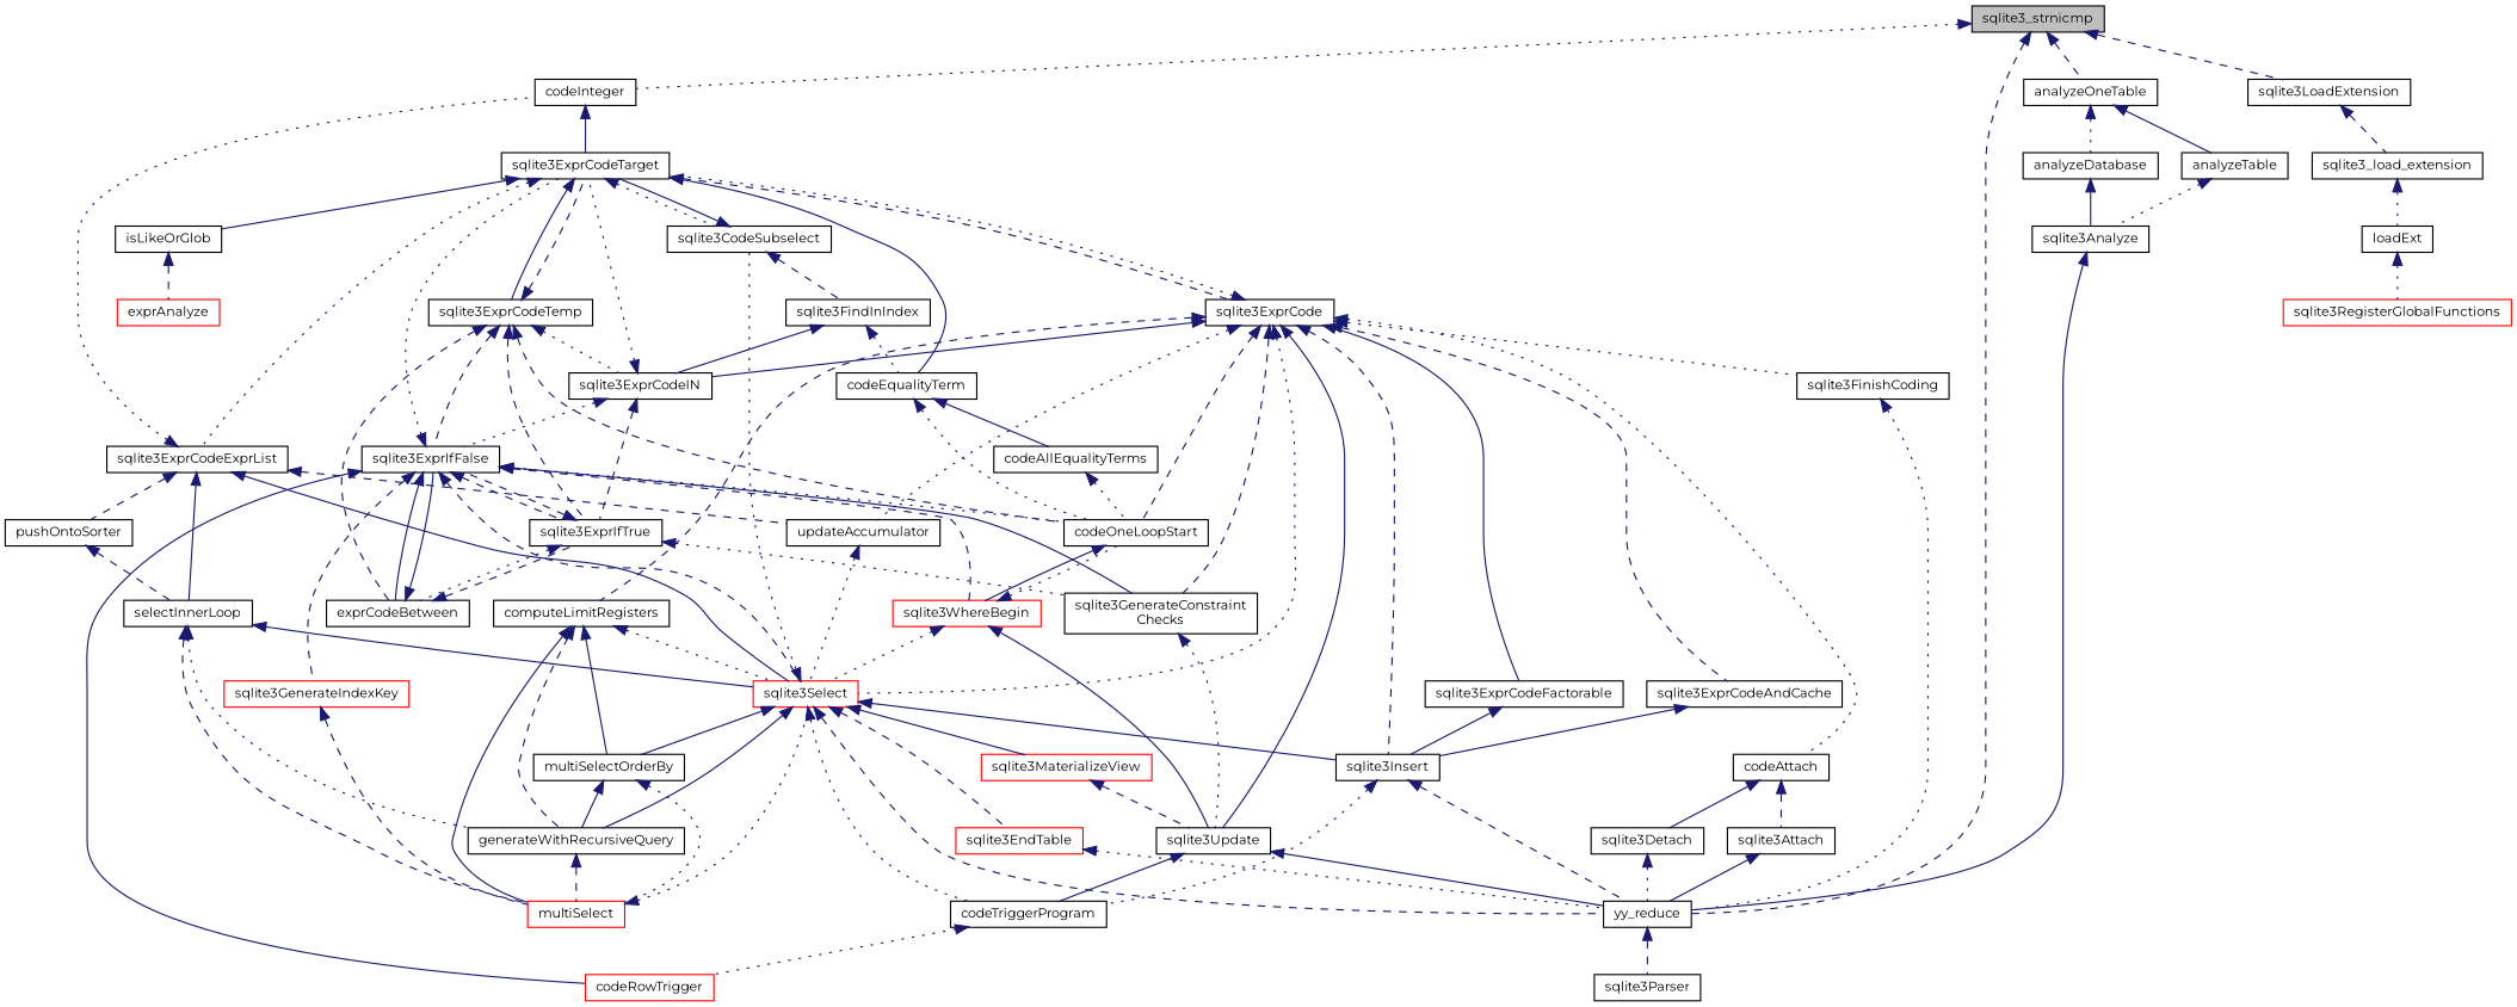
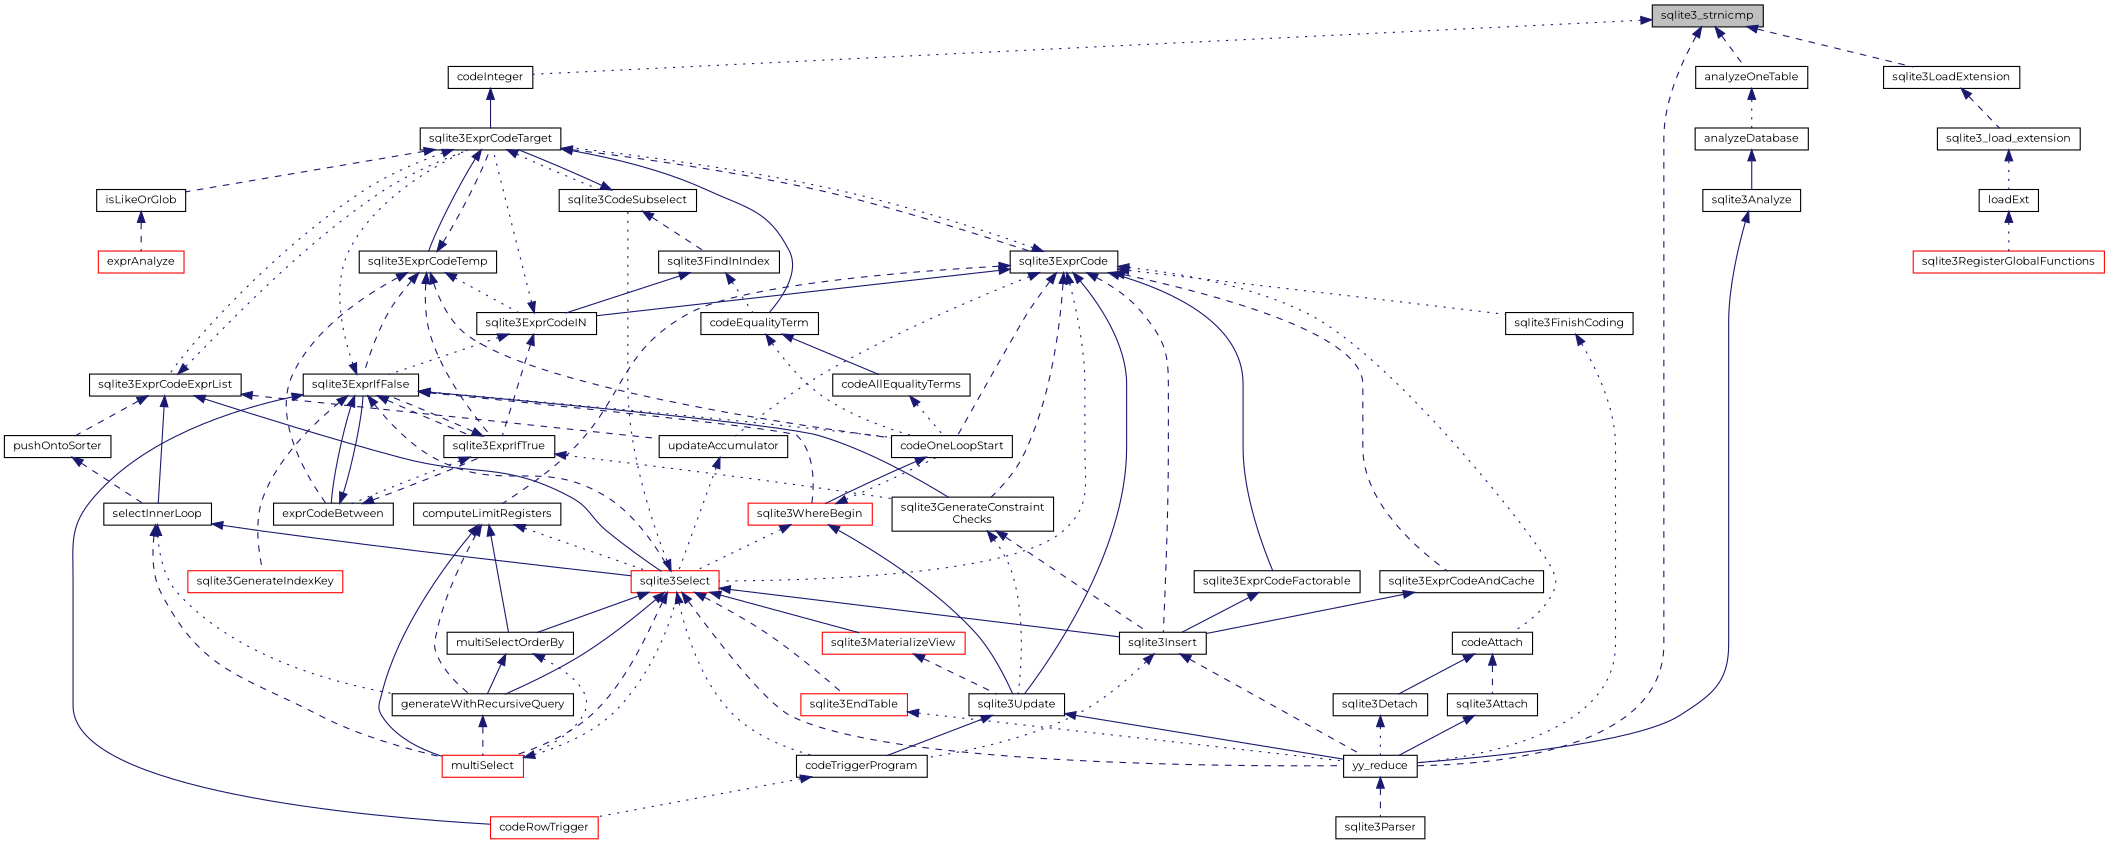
  digraph {
    fontname=Montserrat
    rankdir=TB
    node [color=black fillcolor=white fontname=Montserrat fontsize=10 shape=record style=filled]
    edge [color=midnightblue dir=back fontname=Montserrat fontsize=10 labelfontname=FreeSans labelfontsize=10 style=dotted]
    n1 [fillcolor=grey75 fontcolor=black height=0.2 label=sqlite3_strnicmp width=0.4]
    n2 [height=0.2 label=codeInteger width=0.4]
    n3 [height=0.2 label=yy_reduce width=0.4]
    n4 [height=0.2 label=analyzeOneTable width=0.4]
    n5 [height=0.2 label=sqlite3LoadExtension width=0.4]
    n6 [height=0.2 label=sqlite3ExprCodeTarget width=0.4]
    n7 [height=0.2 label=sqlite3Parser width=0.4]
    n8 [height=0.2 label=analyzeDatabase width=0.4]
-   n9 [height=0.2 label=analyzeTable width=0.4]
    n10 [height=0.2 label=sqlite3_load_extension width=0.4]
    n11 [height=0.2 label=sqlite3CodeSubselect width=0.4]
    n12 [height=0.2 label=codeEqualityTerm width=0.4]
    n13 [height=0.2 label=sqlite3ExprCodeTemp width=0.4]
    n14 [height=0.2 label=sqlite3ExprCode width=0.4]
    n15 [height=0.2 label=sqlite3ExprCodeExprList width=0.4]
    n16 [height=0.2 label=isLikeOrGlob width=0.4]
    n17 [height=0.2 label=sqlite3FindInIndex width=0.4]
    n18 [height=0.2 label=codeOneLoopStart width=0.4]
    n19 [height=0.2 label=codeAllEqualityTerms width=0.4]
    n20 [height=0.2 label=sqlite3ExprCodeIN width=0.4]
    n21 [height=0.2 label=sqlite3ExprIfTrue width=0.4]
    n22 [height=0.2 label=sqlite3ExprIfFalse width=0.4]
    n23 [height=0.2 label=exprCodeBetween width=0.4]
    n24 [height=0.2 label="sqlite3GenerateConstraint\lChecks" width=0.4]
    n25 [color=red height=0.2 label=sqlite3Select width=0.4]
    n26 [height=0.2 label=sqlite3Insert width=0.4]
    n27 [height=0.2 label=sqlite3Update width=0.4]
    n28 [height=0.2 label=sqlite3ExprCodeFactorable width=0.4]
    n29 [height=0.2 label=sqlite3ExprCodeAndCache width=0.4]
    n30 [height=0.2 label=codeAttach width=0.4]
    n31 [height=0.2 label=sqlite3FinishCoding width=0.4]
    n32 [height=0.2 label=computeLimitRegisters width=0.4]
    n33 [height=0.2 label=updateAccumulator width=0.4]
    n34 [height=0.2 label=pushOntoSorter width=0.4]
    n35 [height=0.2 label=selectInnerLoop width=0.4]
    n36 [color=red height=0.2 label=exprAnalyze width=0.4]
    n37 [color=red height=0.2 label=sqlite3GenerateIndexKey width=0.4]
    n38 [color=red height=0.2 label=codeRowTrigger width=0.4]
    n39 [color=red height=0.2 label=sqlite3WhereBegin width=0.4]
    n40 [height=0.2 label=codeTriggerProgram width=0.4]
    n41 [color=red height=0.2 label=sqlite3EndTable width=0.4]
    n42 [color=red height=0.2 label=sqlite3MaterializeView width=0.4]
    n43 [height=0.2 label=generateWithRecursiveQuery width=0.4]
    n44 [color=red height=0.2 label=multiSelect width=0.4]
    n45 [height=0.2 label=multiSelectOrderBy width=0.4]
    n46 [height=0.2 label=sqlite3Detach width=0.4]
    n47 [height=0.2 label=sqlite3Attach width=0.4]
    n48 [height=0.2 label=sqlite3Analyze width=0.4]
    n49 [height=0.2 label=loadExt width=0.4]
    n50 [color=red height=0.2 label=sqlite3RegisterGlobalFunctions width=0.4]
    n1 -> n2
    n1 -> n3 [style=dashed]
    n1 -> n4 [style=dashed]
    n1 -> n5 [style=dashed]
    n2 -> n6 [style=solid]
    n3 -> n7 [style=dashed]
    n4 -> n8
-   n4 -> n9 [style=solid]
    n5 -> n10 [style=dashed]
    n6 -> n11
    n6 -> n12 [style=solid]
    n6 -> n13 [style=solid]
    n6 -> n14 [style=dashed]
    n6 -> n15
-   n6 -> n16 [style=solid]
+   n6 -> n16 [style=dashed]
    n8 -> n48 [style=solid]
-   n9 -> n48
    n10 -> n49
    n11 -> n6 [style=solid]
    n11 -> n17 [style=dashed]
    n12 -> n18
    n12 -> n19 [style=solid]
    n13 -> n6 [style=dashed]
    n13 -> n18 [style=dashed]
    n13 -> n20
    n13 -> n21 [style=dashed]
    n13 -> n22 [style=dashed]
    n13 -> n23 [style=dashed]
    n14 -> n6
    n14 -> n18 [style=dashed]
    n14 -> n20 [style=solid]
    n14 -> n24 [style=dashed]
    n14 -> n25
    n14 -> n26 [style=dashed]
    n14 -> n27 [style=solid]
    n14 -> n28 [style=solid]
    n14 -> n29 [style=dashed]
    n14 -> n30
    n14 -> n31
    n14 -> n32 [style=dashed]
    n14 -> n33
-   n15 -> n2
+   n15 -> n6
    n15 -> n25 [style=solid]
    n15 -> n33 [style=dashed]
    n15 -> n34 [style=dashed]
    n15 -> n35 [style=solid]
    n16 -> n36 [style=dashed]
    n17 -> n12
    n17 -> n20 [style=solid]
    n18 -> n39 [style=solid]
    n19 -> n18
    n20 -> n6
    n20 -> n21 [style=dashed]
    n20 -> n22
    n21 -> n22 [style=dashed]
    n21 -> n23
    n21 -> n24
    n22 -> n6
    n22 -> n18
    n22 -> n21 [style=dashed]
    n22 -> n23 [style=solid]
    n22 -> n24 [style=solid]
    n22 -> n25 [style=dashed]
    n22 -> n37 [style=dashed]
    n22 -> n38 [style=solid]
    n22 -> n39 [style=dashed]
    n23 -> n21 [style=dashed]
    n23 -> n22 [style=solid]
+   n24 -> n26 [style=dashed]
    n24 -> n27
    n25 -> n3 [style=dashed]
    n25 -> n11
    n25 -> n26 [style=solid]
    n25 -> n40
    n25 -> n41 [style=dashed]
    n25 -> n42 [style=solid]
    n25 -> n43 [style=solid]
-   n37 -> n44 [style=dashed]
+   n25 -> n44 [style=dashed]
    n25 -> n45 [style=solid]
    n26 -> n3 [style=dashed]
    n26 -> n40
    n27 -> n3 [style=solid]
    n27 -> n40 [style=solid]
    n28 -> n26 [style=solid]
    n29 -> n26 [style=solid]
    n30 -> n46 [style=solid]
    n30 -> n47 [style=dashed]
    n31 -> n3
    n32 -> n25
    n32 -> n43 [style=dashed]
    n32 -> n44 [style=solid]
    n32 -> n45 [style=solid]
    n33 -> n25
    n34 -> n35 [style=dashed]
    n35 -> n25 [style=solid]
    n35 -> n43
    n35 -> n44 [style=dashed]
    n39 -> n18
    n39 -> n25
    n39 -> n27 [style=solid]
    n40 -> n38
    n41 -> n3
    n42 -> n27 [style=dashed]
    n43 -> n44 [style=dashed]
    n44 -> n25
    n45 -> n43 [style=solid]
    n45 -> n44
    n46 -> n3
    n47 -> n3 [style=solid]
    n48 -> n3 [style=solid]
    n49 -> n50
  }
